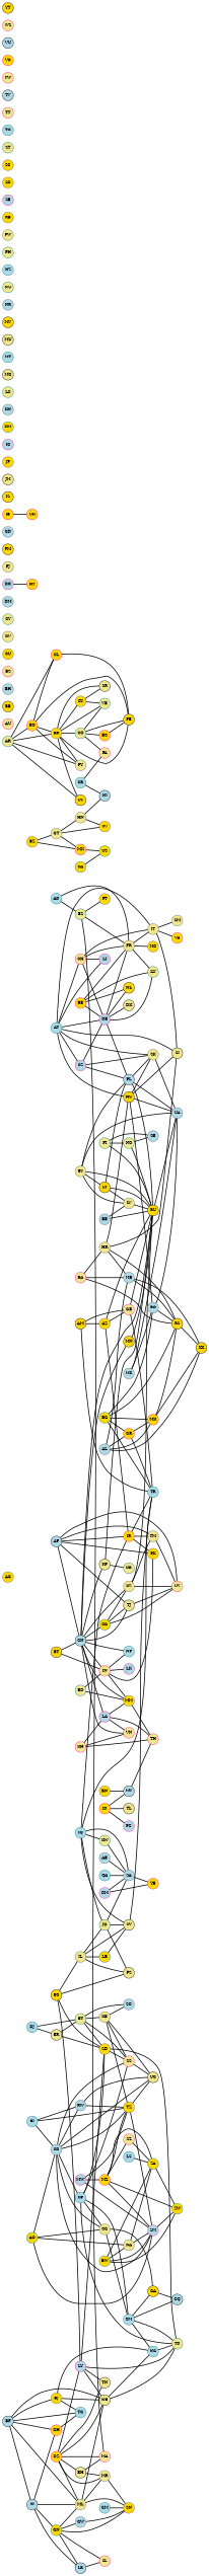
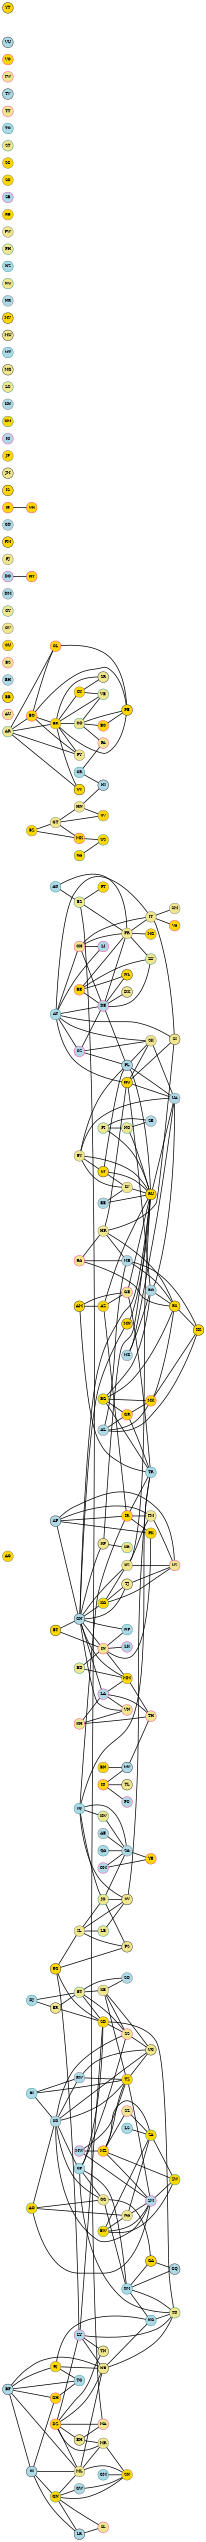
  strict graph {
    penwidth=7
    rankdir=LR
    node [color=gray40 fillcolor=khaki fixedsize=true fontsize=10 style=filled]
    edge [color=black style=bold]
    AD [color=teal fillcolor=lightblue height=0.4 width=0.4]
    ES [color=teal height=0.4 width=0.4]
    FR [height=0.4 width=0.4]
    MA [color=deeppink height=0.4 width=0.4]
    PT [fillcolor=gold height=0.4 width=0.4]
    IT [height=0.4 width=0.4]
    LU [color=teal height=0.4 width=0.4]
    MC [fillcolor=gold height=0.4 width=0.4]
    AE [fillcolor=lightblue height=0.4 width=0.4]
    SA [fillcolor=lightblue height=0.4 width=0.4]
    OM [color=deeppink fillcolor=lightblue height=0.4 width=0.4]
    YE [color=deeppink fillcolor=gold height=0.4 width=0.4]
    AF [color=black fillcolor=lightblue height=0.4 width=0.4]
    CN [color=black fillcolor=lightblue height=0.4 width=0.4]
    IR [color=deeppink fillcolor=gold height=0.4 width=0.4]
    PK [fillcolor=gold height=0.4 width=0.4]
    TJ [color=black height=0.4 width=0.4]
    TM [height=0.4 width=0.4]
    UZ [color=deeppink height=0.4 width=0.4]
    RU [color=black fillcolor=gold height=0.4 width=0.4]
    IN [color=deeppink height=0.4 width=0.4]
    MM [fillcolor=gold height=0.4 width=0.4]
    KG [color=teal fillcolor=gold height=0.4 width=0.4]
    KP [color=black height=0.4 width=0.4]
    KZ [height=0.4 width=0.4]
    LA [color=deeppink fillcolor=lightblue height=0.4 width=0.4]
    MN [color=black fillcolor=gold height=0.4 width=0.4]
    NP [color=teal fillcolor=lightblue height=0.4 width=0.4]
    VN [color=deeppink height=0.4 width=0.4]
    TR [color=teal fillcolor=lightblue height=0.4 width=0.4]
    AG [fillcolor=gold height=0.4 width=0.4]
    AL [fillcolor=lightblue height=0.4 width=0.4]
    GR [color=deeppink fillcolor=gold height=0.4 width=0.4]
    ME [fillcolor=lightblue height=0.4 width=0.4]
    MK [color=deeppink fillcolor=gold height=0.4 width=0.4]
    XK [color=black fillcolor=gold height=0.4 width=0.4]
    RS [color=black fillcolor=gold height=0.4 width=0.4]
    AM [color=black fillcolor=gold height=0.4 width=0.4]
    AZ [fillcolor=gold height=0.4 width=0.4]
    GE [color=deeppink height=0.4 width=0.4]
    AO [color=teal fillcolor=gold height=0.4 width=0.4]
    CD [fillcolor=lightblue height=0.4 width=0.4]
    CG [height=0.4 width=0.4]
    NA [height=0.4 width=0.4]
    ZM [color=deeppink fillcolor=lightblue height=0.4 width=0.4]
    RW [fillcolor=lightblue height=0.4 width=0.4]
    TZ [fillcolor=gold height=0.4 width=0.4]
    CF [color=teal fillcolor=lightblue height=0.4 width=0.4]
    SS [color=deeppink height=0.4 width=0.4]
    UG [color=black height=0.4 width=0.4]
    CM [color=teal fillcolor=lightblue height=0.4 width=0.4]
    GA [color=black fillcolor=gold height=0.4 width=0.4]
    ZA [color=teal fillcolor=gold height=0.4 width=0.4]
    ZW [color=teal fillcolor=gold height=0.4 width=0.4]
    AR [color=teal height=0.4 width=0.4]
    BO [color=deeppink fillcolor=gold height=0.4 width=0.4]
    BR [fillcolor=gold height=0.4 width=0.4]
    CL [color=deeppink fillcolor=gold height=0.4 width=0.4]
    PY [height=0.4 width=0.4]
    UY [color=black fillcolor=gold height=0.4 width=0.4]
    PE [color=black fillcolor=gold height=0.4 width=0.4]
    CO [color=teal height=0.4 width=0.4]
    GY [fillcolor=gold height=0.4 width=0.4]
    SR [color=black height=0.4 width=0.4]
    VE [color=teal height=0.4 width=0.4]
    AT [color=teal fillcolor=lightblue height=0.4 width=0.4]
    CH [color=deeppink height=0.4 width=0.4]
    CZ [color=deeppink fillcolor=lightblue height=0.4 width=0.4]
    DE [color=deeppink fillcolor=lightblue height=0.4 width=0.4]
    HU [color=black fillcolor=gold height=0.4 width=0.4]
    LI [color=deeppink fillcolor=lightblue height=0.4 width=0.4]
    SI [color=black height=0.4 width=0.4]
    SK [height=0.4 width=0.4]
    PL [color=black fillcolor=lightblue height=0.4 width=0.4]
    NL [color=black fillcolor=gold height=0.4 width=0.4]
    DK [color=black height=0.4 width=0.4]
    RO [fillcolor=lightblue height=0.4 width=0.4]
    UA [fillcolor=lightblue height=0.4 width=0.4]
    SM [height=0.4 width=0.4]
    VA [color=deeppink fillcolor=gold height=0.4 width=0.4]
    AU [color=deeppink height=0.4 width=0.4]
    BA [color=deeppink height=0.4 width=0.4]
    HR [height=0.4 width=0.4]
    BB [color=black fillcolor=gold height=0.4 width=0.4]
    BD [color=teal height=0.4 width=0.4]
    LK [color=deeppink fillcolor=lightblue height=0.4 width=0.4]
    TH [color=deeppink height=0.4 width=0.4]
    BE [color=deeppink fillcolor=gold height=0.4 width=0.4]
    BF [color=black fillcolor=lightblue height=0.4 width=0.4]
    BJ [fillcolor=gold height=0.4 width=0.4]
    CI [color=black fillcolor=lightblue height=0.4 width=0.4]
    GH [color=deeppink fillcolor=gold height=0.4 width=0.4]
    ML [height=0.4 width=0.4]
    NE [color=black height=0.4 width=0.4]
    TG [color=teal fillcolor=lightblue height=0.4 width=0.4]
    NG [color=teal fillcolor=lightblue height=0.4 width=0.4]
    GN [color=teal fillcolor=gold height=0.4 width=0.4]
    LR [color=black fillcolor=lightblue height=0.4 width=0.4]
    MR [height=0.4 width=0.4]
    SN [fillcolor=gold height=0.4 width=0.4]
    TD [color=teal height=0.4 width=0.4]
    BG [color=teal fillcolor=gold height=0.4 width=0.4]
    BH [fillcolor=lightblue height=0.4 width=0.4]
    BI [color=teal fillcolor=lightblue height=0.4 width=0.4]
    BN [fillcolor=gold height=0.4 width=0.4]
    MY [color=black fillcolor=lightblue height=0.4 width=0.4]
    EC [color=deeppink fillcolor=gold height=0.4 width=0.4]
    PA [color=deeppink height=0.4 width=0.4]
    BS [color=deeppink height=0.4 width=0.4]
    BT [color=black fillcolor=gold height=0.4 width=0.4]
    BW [color=teal fillcolor=gold height=0.4 width=0.4]
    BY [height=0.4 width=0.4]
    LT [color=black fillcolor=gold height=0.4 width=0.4]
    LV [height=0.4 width=0.4]
    BZ [fillcolor=gold height=0.4 width=0.4]
    GT [height=0.4 width=0.4]
    MX [color=deeppink fillcolor=gold height=0.4 width=0.4]
    HN [height=0.4 width=0.4]
    SV [fillcolor=gold height=0.4 width=0.4]
    US [color=teal fillcolor=gold height=0.4 width=0.4]
    CA [color=teal fillcolor=gold height=0.4 width=0.4]
    SD [fillcolor=gold height=0.4 width=0.4]
    GQ [color=black fillcolor=lightblue height=0.4 width=0.4]
    GW [fillcolor=lightblue height=0.4 width=0.4]
    SL [color=deeppink height=0.4 width=0.4]
    KR [color=teal height=0.4 width=0.4]
    CR [color=teal fillcolor=lightblue height=0.4 width=0.4]
    NI [color=black fillcolor=lightblue height=0.4 width=0.4]
    CU [fillcolor=gold height=0.4 width=0.4]
    CV [height=0.4 width=0.4]
    CY [color=teal height=0.4 width=0.4]
    DJ [color=teal fillcolor=lightblue height=0.4 width=0.4]
    ER [color=black height=0.4 width=0.4]
    ET [color=teal height=0.4 width=0.4]
    KE [height=0.4 width=0.4]
    SO [fillcolor=lightblue height=0.4 width=0.4]
    DM [fillcolor=lightblue height=0.4 width=0.4]
    DO [color=deeppink fillcolor=lightblue height=0.4 width=0.4]
    HT [color=deeppink fillcolor=gold height=0.4 width=0.4]
    DZ [color=deeppink fillcolor=gold height=0.4 width=0.4]
    EH [color=black height=0.4 width=0.4]
    LY [color=deeppink fillcolor=lightblue height=0.4 width=0.4]
    TN [color=black height=0.4 width=0.4]
    EE [fillcolor=lightblue height=0.4 width=0.4]
    EG [color=black fillcolor=gold height=0.4 width=0.4]
    IL [height=0.4 width=0.4]
    PS [color=black height=0.4 width=0.4]
    JO [color=teal height=0.4 width=0.4]
-   LB [color=teal fillcolor=gold height=0.4 width=0.4]
+   LB [color=teal height=0.4 width=0.4]
    SY [color=black height=0.4 width=0.4]
    FI [color=teal height=0.4 width=0.4]
    NO [color=teal height=0.4 width=0.4]
    SE [fillcolor=lightblue height=0.4 width=0.4]
    FJ [height=0.4 width=0.4]
    FM [color=black fillcolor=gold height=0.4 width=0.4]
    GD [fillcolor=lightblue height=0.4 width=0.4]
    GM [color=teal fillcolor=lightblue height=0.4 width=0.4]
    ID [color=deeppink fillcolor=gold height=0.4 width=0.4]
    PG [color=deeppink fillcolor=lightblue height=0.4 width=0.4]
    TL [color=black height=0.4 width=0.4]
    IE [color=deeppink fillcolor=gold height=0.4 width=0.4]
    UK [color=deeppink fillcolor=gold height=0.4 width=0.4]
    IQ [color=teal fillcolor=lightblue height=0.4 width=0.4]
    KW [color=teal height=0.4 width=0.4]
    IS [color=black fillcolor=gold height=0.4 width=0.4]
    JM [color=black height=0.4 width=0.4]
    JP [fillcolor=gold height=0.4 width=0.4]
    KH [color=deeppink height=0.4 width=0.4]
    KI [color=deeppink fillcolor=lightblue height=0.4 width=0.4]
    KM [color=teal fillcolor=gold height=0.4 width=0.4]
    KN [fillcolor=lightblue height=0.4 width=0.4]
    LC [color=teal height=0.4 width=0.4]
    LS [color=teal fillcolor=lightblue height=0.4 width=0.4]
    MD [fillcolor=lightblue height=0.4 width=0.4]
    MG [color=black height=0.4 width=0.4]
    MT [color=teal fillcolor=lightblue height=0.4 width=0.4]
    MU [color=black height=0.4 width=0.4]
    MV [color=black fillcolor=gold height=0.4 width=0.4]
    MW [color=deeppink fillcolor=lightblue height=0.4 width=0.4]
    MZ [color=deeppink fillcolor=gold height=0.4 width=0.4]
    SZ [color=deeppink height=0.4 width=0.4]
    NR [fillcolor=lightblue height=0.4 width=0.4]
    NU [color=teal height=0.4 width=0.4]
    NZ [color=teal fillcolor=lightblue height=0.4 width=0.4]
    PH [color=teal height=0.4 width=0.4]
    PW [height=0.4 width=0.4]
    QA [color=teal fillcolor=lightblue height=0.4 width=0.4]
    RE [fillcolor=gold height=0.4 width=0.4]
    SB [color=deeppink fillcolor=lightblue height=0.4 width=0.4]
    SC [fillcolor=gold height=0.4 width=0.4]
    SG [fillcolor=gold height=0.4 width=0.4]
    ST [color=teal height=0.4 width=0.4]
    TO [color=teal fillcolor=lightblue height=0.4 width=0.4]
    TT [color=deeppink height=0.4 width=0.4]
    TV [color=black fillcolor=lightblue height=0.4 width=0.4]
    TW [color=deeppink height=0.4 width=0.4]
    VC [color=deeppink fillcolor=gold height=0.4 width=0.4]
    VU [color=black fillcolor=lightblue height=0.4 width=0.4]
-   WS [color=deeppink height=0.4 width=0.4]
    YT [color=black fillcolor=gold height=0.4 width=0.4]
    AD -- ES
    AD -- FR
    ES -- FR
    ES -- MA
    ES -- PT
    FR -- IT
    FR -- LU
    FR -- MC
    IT -- SI
    IT -- SM
    IT -- VA
    AE -- SA
    SA -- YE
    OM -- SA
    OM -- YE
    AF -- CN
    AF -- IR
    AF -- PK
-   AF -- TJ
    AF -- TM
    AF -- UZ
    CN -- TJ
    CN -- RU
    CN -- IN
    CN -- MM
    CN -- KG
    CN -- KP
    CN -- KZ
    CN -- LA
    CN -- MN
    CN -- NP
    CN -- VN
    IR -- PK
    IR -- TM
    IR -- TR
    TJ -- UZ
    TM -- UZ
    RU -- UA
    IN -- PK
    IN -- MM
    IN -- NP
    IN -- LK
    MM -- TH
    KG -- TJ
    KG -- UZ
    KG -- KZ
    KP -- RU
    KP -- KR
    KZ -- TM
    KZ -- UZ
    KZ -- RU
    LA -- MM
    LA -- VN
    LA -- TH
    MN -- RU
    AL -- GR
    AL -- ME
    AL -- MK
    AL -- XK
    GR -- TR
    GR -- MK
    ME -- XK
    ME -- RS
    MK -- XK
    MK -- RS
    RS -- XK
    AM -- TR
    AM -- AZ
    AM -- GE
    AZ -- IR
    AZ -- RU
    AZ -- GE
    GE -- RU
    GE -- TR
    AO -- CD
    AO -- CG
    AO -- NA
    AO -- ZM
    CD -- CG
    CD -- ZM
    CD -- RW
    CD -- TZ
    CD -- CF
    CD -- SS
    CD -- UG
    CG -- CM
    CG -- GA
    NA -- ZM
    NA -- ZA
    ZM -- ZW
    RW -- TZ
    RW -- UG
    TZ -- ZM
    TZ -- UG
    CF -- CG
    CF -- SS
    CF -- CM
    CF -- TD
    CF -- SD
    SS -- UG
    CM -- GA
    CM -- NG
    CM -- TD
    CM -- GQ
    GA -- GQ
    ZA -- ZW
    AR -- BO
    AR -- BR
    AR -- CL
    AR -- PY
    AR -- UY
    BO -- BR
    BO -- CL
    BO -- PY
    BO -- PE
    BR -- PY
    BR -- UY
    BR -- PE
    BR -- CO
    BR -- GY
    BR -- SR
    BR -- VE
    CL -- PE
    CO -- PE
    CO -- VE
    CO -- EC
    CO -- PA
    GY -- SR
    GY -- VE
    AT -- IT
    AT -- CH
    AT -- CZ
    AT -- DE
    AT -- HU
    AT -- LI
    AT -- SI
    AT -- SK
    CH -- FR
    CH -- IT
    CH -- DE
    CH -- LI
    CZ -- DE
    CZ -- SK
    CZ -- PL
    DE -- FR
    DE -- LU
    DE -- PL
    DE -- NL
    DE -- DK
    HU -- SI
    HU -- SK
    HU -- RO
    HU -- UA
    SK -- UA
    PL -- RU
    PL -- SK
    PL -- UA
    RO -- RS
    RO -- UA
    BA -- ME
    BA -- RS
    BA -- HR
    HR -- ME
    HR -- RS
    HR -- HU
    HR -- SI
    BD -- IN
    BD -- MM
    BE -- FR
    BE -- LU
    BE -- DE
    BE -- NL
    BF -- BJ
    BF -- CI
    BF -- GH
    BF -- ML
    BF -- NE
    BF -- TG
    BJ -- NE
    BJ -- TG
    BJ -- NG
    CI -- GH
    CI -- ML
    CI -- GN
    CI -- LR
    GH -- TG
    ML -- NE
    ML -- MR
    ML -- SN
    NE -- NG
    NE -- TD
    NG -- TD
    GN -- ML
    GN -- LR
    GN -- SN
    GN -- GW
    GN -- SL
    LR -- SL
    MR -- SN
    BG -- TR
    BG -- GR
    BG -- MK
    BG -- RS
    BG -- RO
    BI -- CD
    BI -- RW
    BI -- TZ
    BN -- MY
    MY -- TH
    EC -- PE
    BT -- CN
    BT -- IN
    BW -- NA
    BW -- ZM
    BW -- ZA
    BW -- ZW
    BY -- RU
    BY -- PL
    BY -- UA
    BY -- LT
    BY -- LV
    LT -- RU
    LT -- PL
    LT -- LV
    LV -- RU
    BZ -- GT
    BZ -- MX
    GT -- MX
    GT -- HN
    GT -- SV
    MX -- US
    HN -- SV
    HN -- NI
    CA -- US
    SD -- SS
    SD -- TD
    GW -- SN
    CR -- PA
    CR -- NI
    DJ -- ER
    DJ -- ET
    ER -- SD
    ER -- ET
    ET -- SS
    ET -- SD
    ET -- KE
    ET -- SO
    KE -- TZ
    KE -- SS
    KE -- UG
    KE -- SO
    DO -- HT
    DZ -- MA
    DZ -- ML
    DZ -- NE
    DZ -- MR
    DZ -- EH
    DZ -- LY
    DZ -- TN
    EH -- MA
    EH -- MR
    LY -- NE
    LY -- TD
    LY -- SD
    LY -- TN
    EE -- RU
    EE -- LV
    EG -- SD
    EG -- LY
    EG -- IL
    EG -- PS
    IL -- PS
    IL -- JO
    IL -- LB
    IL -- SY
    JO -- SA
    JO -- PS
    JO -- SY
    LB -- SY
    SY -- TR
    FI -- RU
    FI -- NO
    FI -- SE
    NO -- RU
    NO -- SE
    GM -- SN
    ID -- MY
    ID -- PG
    ID -- TL
    IE -- UK
    IQ -- SA
    IQ -- IR
    IQ -- TR
    IQ -- JO
    IQ -- SY
    IQ -- KW
    KW -- SA
    KH -- LA
    KH -- VN
    KH -- TH
    LS -- ZA
    MD -- RO
    MD -- UA
    MW -- ZM
    MW -- TZ
    MW -- MZ
    MZ -- ZM
    MZ -- TZ
    MZ -- ZA
    MZ -- ZW
    MZ -- SZ
    SZ -- ZA
    QA -- SA
  }
